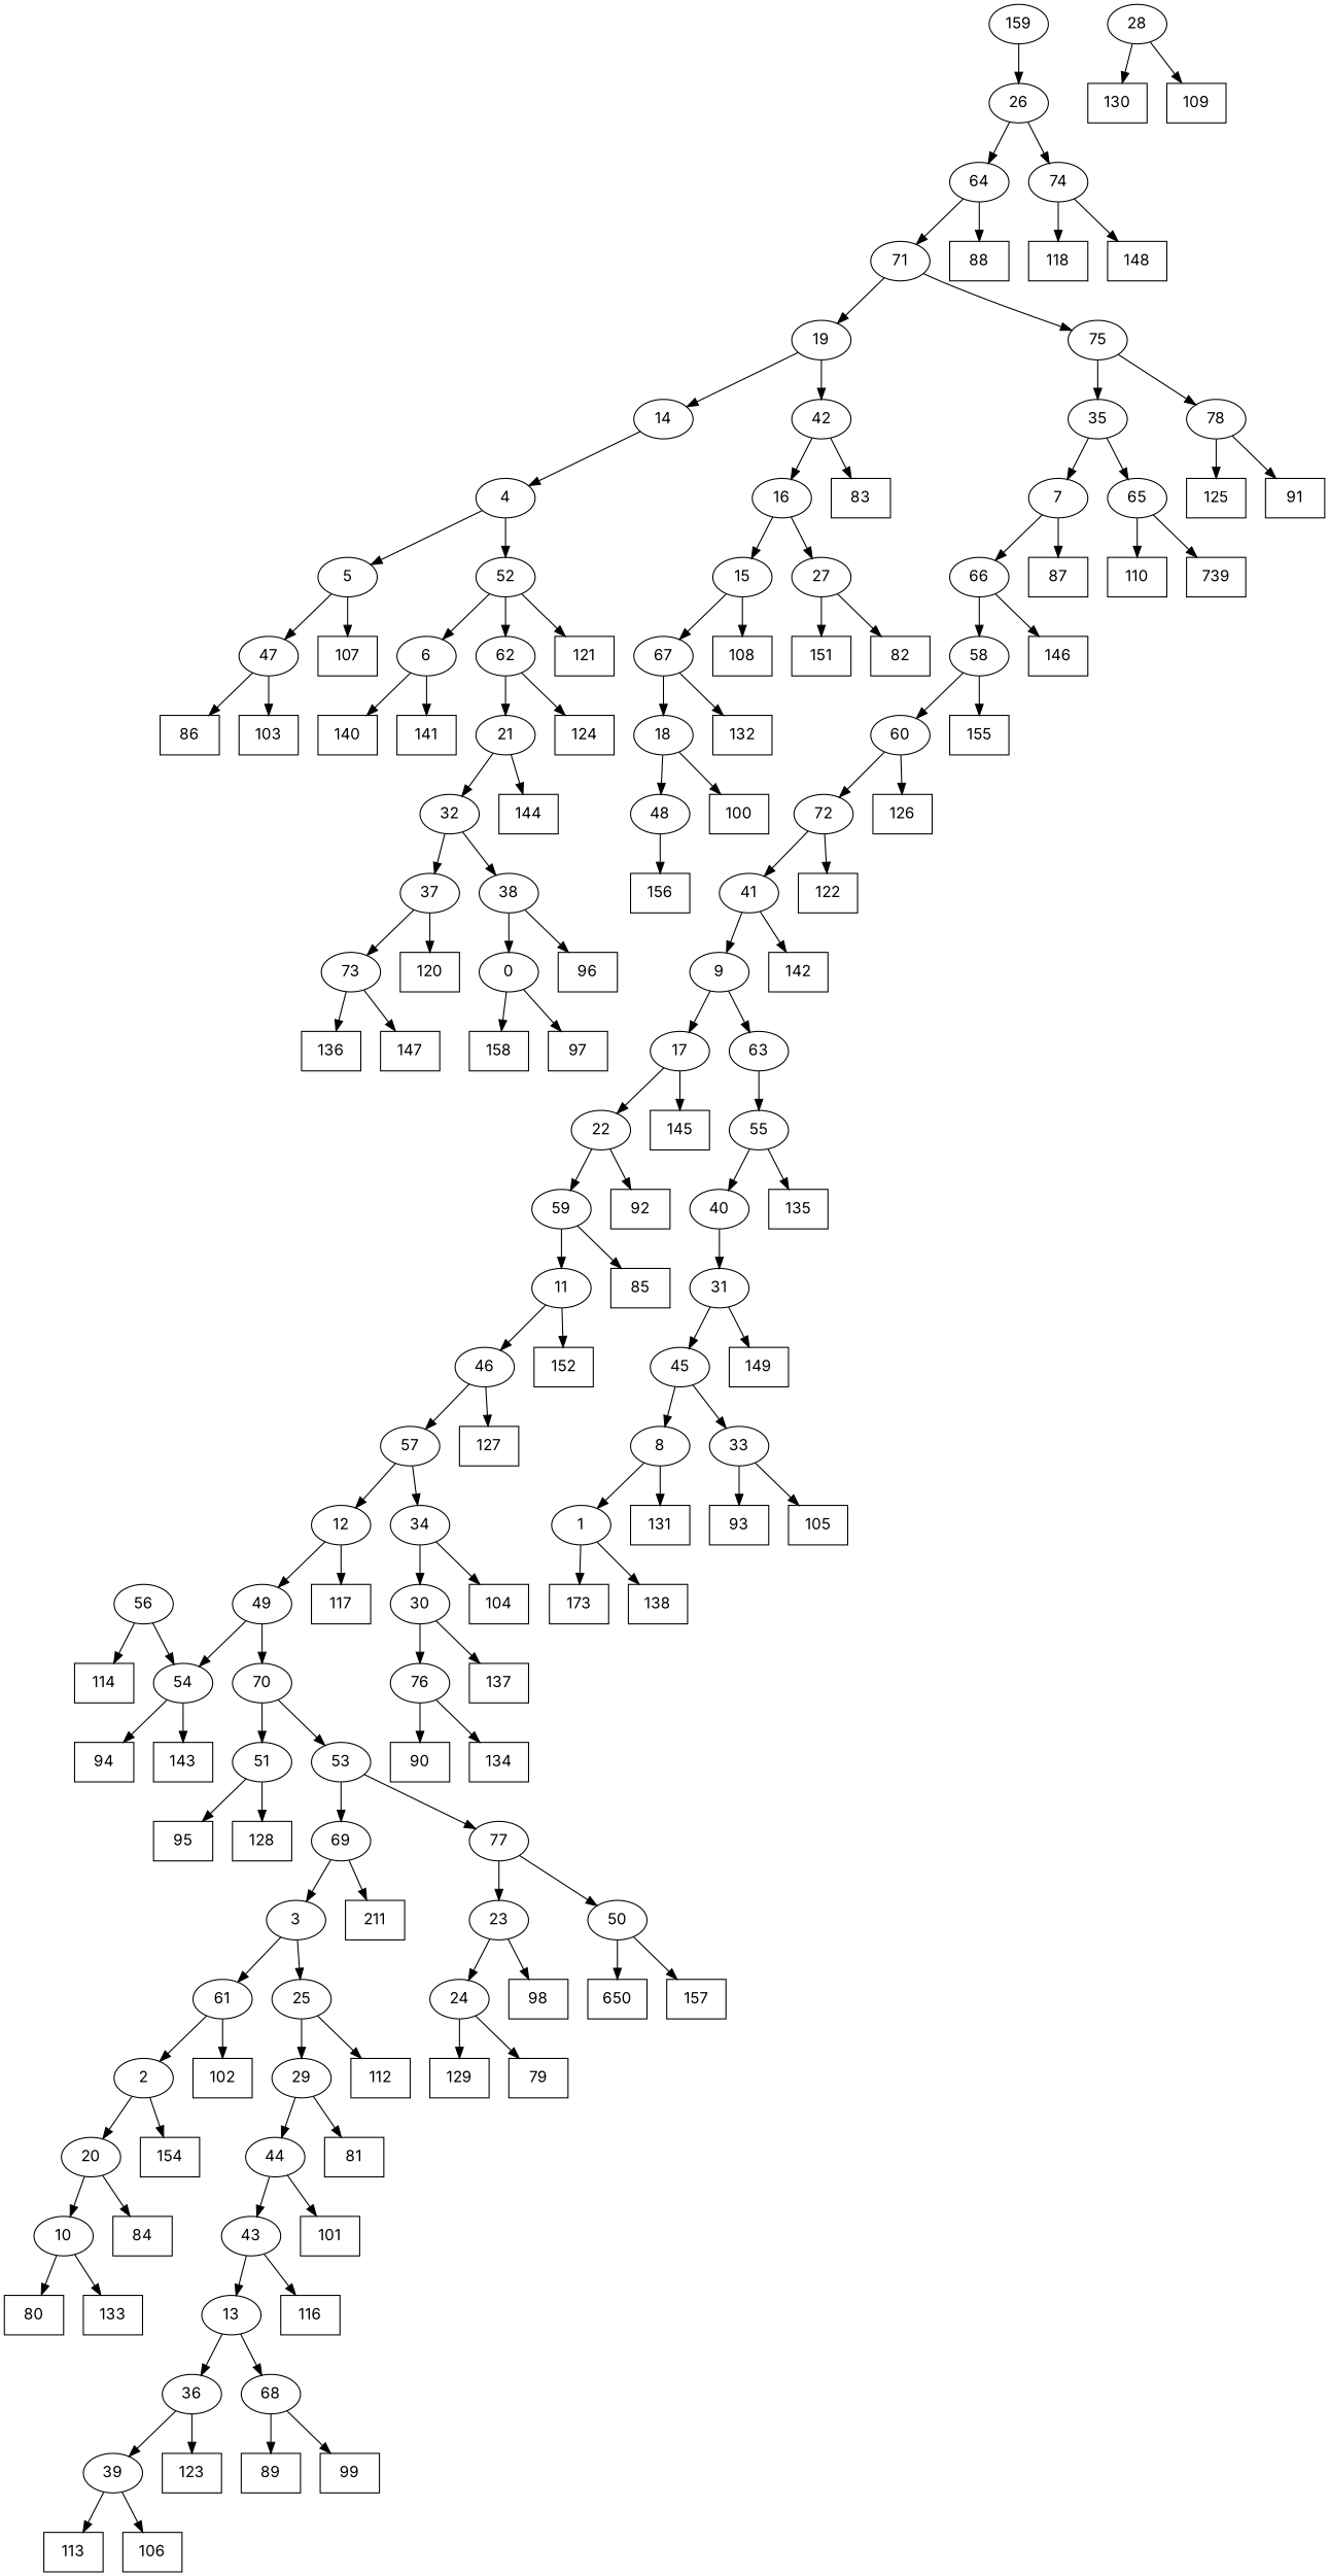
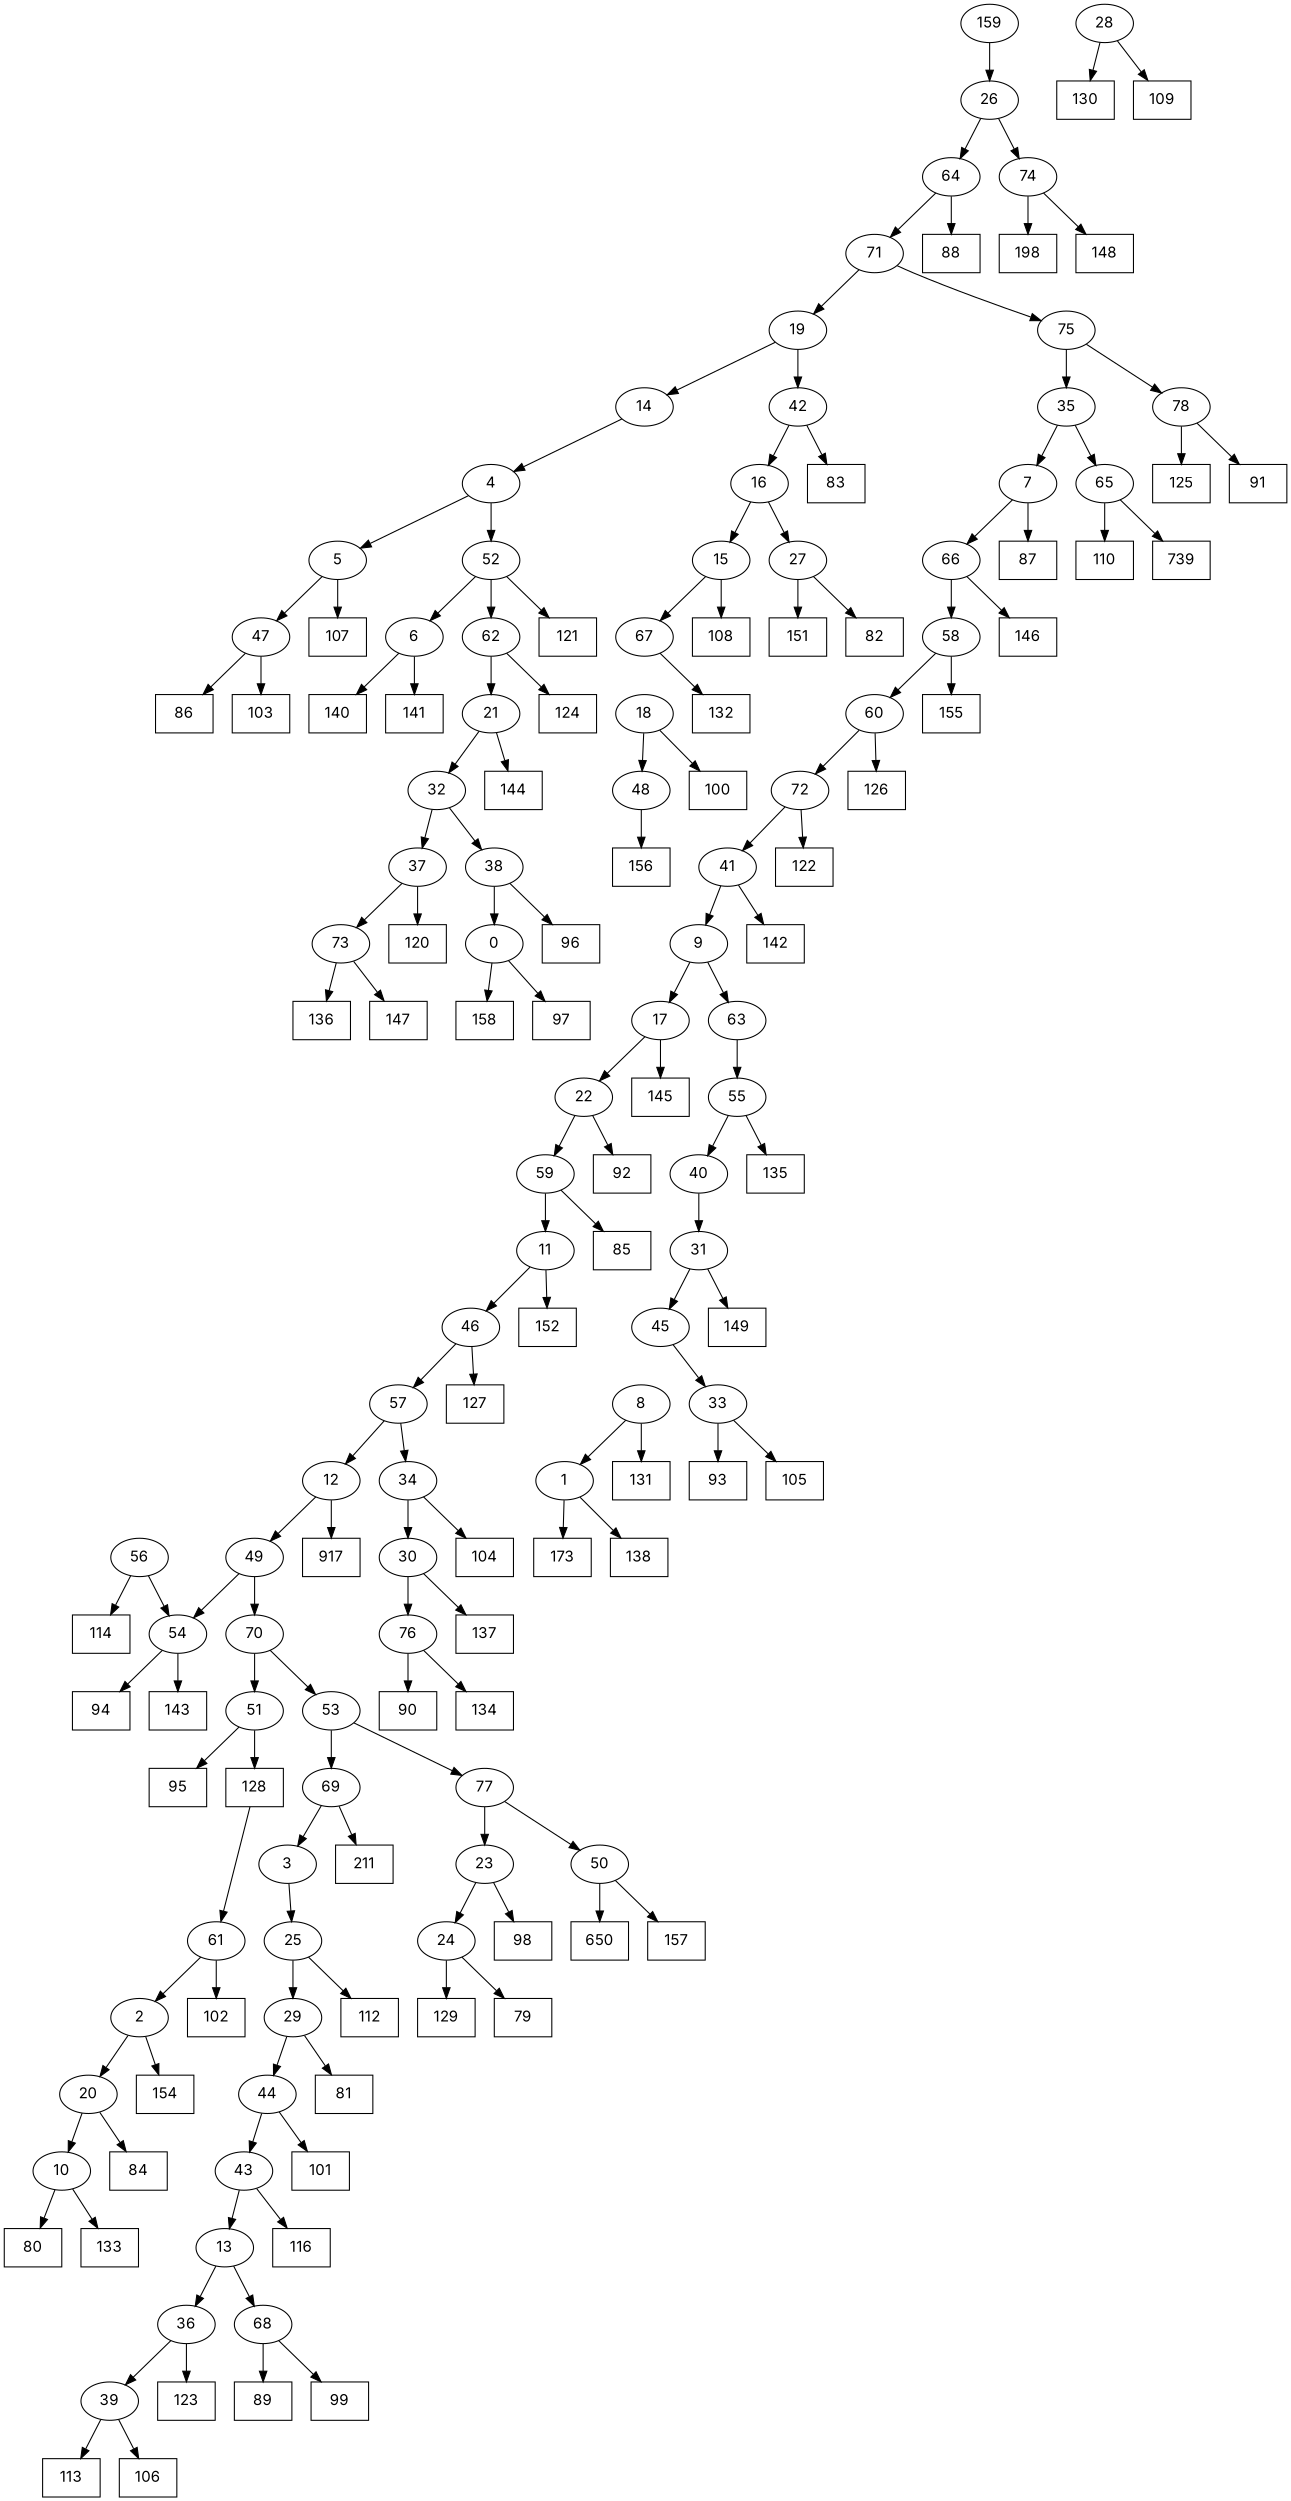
  digraph {
    fontname=Inter
    node [fontname=Inter]
    edge [fontname=Inter]
    n1 [label=0]
    n2 [label=158 shape=box]
    n3 [label=97 shape=box]
    n4 [label=1]
    n5 [label=173 shape=box]
    n6 [label=138 shape=box]
    n7 [label=2]
    n8 [label=20]
    n9 [label=154 shape=box]
    n10 [label=10]
    n11 [label=84 shape=box]
    n12 [label=3]
    n13 [label=25]
    n14 [label=61]
    n15 [label=29]
    n16 [label=112 shape=box]
    n17 [label=102 shape=box]
    n18 [label=4]
    n19 [label=5]
    n20 [label=52]
    n21 [label=47]
    n22 [label=107 shape=box]
    n23 [label=6]
    n24 [label=62]
    n25 [label=121 shape=box]
    n26 [label=86 shape=box]
    n27 [label=103 shape=box]
    n28 [label=140 shape=box]
    n29 [label=141 shape=box]
    n30 [label=7]
    n31 [label=66]
    n32 [label=87 shape=box]
    n33 [label=58]
    n34 [label=146 shape=box]
    n35 [label=8]
    n36 [label=131 shape=box]
    n37 [label=9]
    n38 [label=17]
    n39 [label=63]
    n40 [label=22]
    n41 [label=145 shape=box]
    n42 [label=55]
    n43 [label=80 shape=box]
    n44 [label=133 shape=box]
    n45 [label=11]
    n46 [label=46]
    n47 [label=152 shape=box]
    n48 [label=57]
    n49 [label=127 shape=box]
    n50 [label=12]
    n51 [label=49]
-   n52 [label=117 shape=box]
+   n52 [label=917 shape=box]
    n53 [label=70]
    n54 [label=54]
    n55 [label=13]
    n56 [label=36]
    n57 [label=68]
    n58 [label=39]
    n59 [label=123 shape=box]
    n60 [label=89 shape=box]
    n61 [label=99 shape=box]
    n62 [label=14]
    n63 [label=15]
    n64 [label=67]
    n65 [label=108 shape=box]
    n66 [label=18]
    n67 [label=132 shape=box]
    n68 [label=16]
    n69 [label=27]
    n70 [label=151 shape=box]
    n71 [label=82 shape=box]
    n72 [label=59]
    n73 [label=92 shape=box]
    n74 [label=48]
    n75 [label=100 shape=box]
    n76 [label=156 shape=box]
    n77 [label=19]
    n78 [label=42]
    n79 [label=83 shape=box]
    n80 [label=21]
    n81 [label=32]
    n82 [label=144 shape=box]
    n83 [label=37]
    n84 [label=38]
    n85 [label=85 shape=box]
    n86 [label=23]
    n87 [label=24]
    n88 [label=98 shape=box]
    n89 [label=129 shape=box]
    n90 [label=79 shape=box]
    n91 [label=44]
    n92 [label=81 shape=box]
    n93 [label=26]
    n94 [label=64]
    n95 [label=74]
    n96 [label=71]
    n97 [label=88 shape=box]
-   n98 [label=118 shape=box]
+   n98 [label=198 shape=box]
    n99 [label=148 shape=box]
    n100 [label=28]
    n101 [label=130 shape=box]
    n102 [label=109 shape=box]
    n103 [label=43]
    n104 [label=101 shape=box]
    n105 [label=30]
    n106 [label=76]
    n107 [label=137 shape=box]
    n108 [label=90 shape=box]
    n109 [label=134 shape=box]
    n110 [label=31]
    n111 [label=45]
    n112 [label=149 shape=box]
    n113 [label=33]
    n114 [label=73]
    n115 [label=120 shape=box]
    n116 [label=96 shape=box]
    n117 [label=93 shape=box]
    n118 [label=105 shape=box]
    n119 [label=34]
    n120 [label=104 shape=box]
    n121 [label=35]
    n122 [label=65]
    n123 [label=110 shape=box]
    n124 [label=739 shape=box]
    n125 [label=113 shape=box]
    n126 [label=106 shape=box]
    n127 [label=136 shape=box]
    n128 [label=147 shape=box]
    n129 [label=40]
    n130 [label=41]
    n131 [label=142 shape=box]
    n132 [label=116 shape=box]
    n133 [label=56]
    n134 [label=114 shape=box]
    n135 [label=51]
    n136 [label=53]
    n137 [label=50]
    n138 [label=650 shape=box]
    n139 [label=157 shape=box]
    n140 [label=95 shape=box]
    n141 [label=128 shape=box]
    n142 [label=124 shape=box]
    n143 [label=69]
    n144 [label=77]
    n145 [label=211 shape=box]
    n146 [label=94 shape=box]
    n147 [label=143 shape=box]
    n148 [label=135 shape=box]
    n149 [label=60]
    n150 [label=155 shape=box]
    n151 [label=72]
    n152 [label=126 shape=box]
    n153 [label=122 shape=box]
    n154 [label=75]
    n155 [label=78]
    n156 [label=125 shape=box]
    n157 [label=91 shape=box]
    n158 [label=159]
    n1 -> n2
    n1 -> n3
    n4 -> n5
    n4 -> n6
    n7 -> n8
    n7 -> n9
    n8 -> n10
    n8 -> n11
    n10 -> n43
    n10 -> n44
    n12 -> n13
-   n12 -> n14
+   n141 -> n14
    n13 -> n15
    n13 -> n16
    n14 -> n7
    n14 -> n17
    n15 -> n91
    n15 -> n92
    n18 -> n19
    n18 -> n20
    n19 -> n21
    n19 -> n22
    n20 -> n23
    n20 -> n24
    n20 -> n25
    n21 -> n26
    n21 -> n27
    n23 -> n28
    n23 -> n29
    n24 -> n80
    n24 -> n142
    n30 -> n31
    n30 -> n32
    n31 -> n33
    n31 -> n34
    n33 -> n149
    n33 -> n150
    n35 -> n4
    n35 -> n36
    n37 -> n38
    n37 -> n39
    n38 -> n40
    n38 -> n41
    n39 -> n42
    n40 -> n72
    n40 -> n73
    n42 -> n129
    n42 -> n148
    n45 -> n46
    n45 -> n47
    n46 -> n48
    n46 -> n49
    n48 -> n50
    n48 -> n119
    n50 -> n51
    n50 -> n52
    n51 -> n53
    n51 -> n54
    n53 -> n135
    n53 -> n136
    n54 -> n146
    n54 -> n147
    n55 -> n56
    n55 -> n57
    n56 -> n58
    n56 -> n59
    n57 -> n60
    n57 -> n61
    n58 -> n125
    n58 -> n126
    n62 -> n18
    n63 -> n64
    n63 -> n65
-   n64 -> n66
    n64 -> n67
    n66 -> n74
    n66 -> n75
    n68 -> n63
    n68 -> n69
    n69 -> n70
    n69 -> n71
    n72 -> n45
    n72 -> n85
    n74 -> n76
    n77 -> n62
    n77 -> n78
    n78 -> n68
    n78 -> n79
    n80 -> n81
    n80 -> n82
    n81 -> n83
    n81 -> n84
    n83 -> n114
    n83 -> n115
    n84 -> n1
    n84 -> n116
    n86 -> n87
    n86 -> n88
    n87 -> n89
    n87 -> n90
    n91 -> n103
    n91 -> n104
    n93 -> n94
    n93 -> n95
    n94 -> n96
    n94 -> n97
    n95 -> n98
    n95 -> n99
    n96 -> n77
    n96 -> n154
    n100 -> n101
    n100 -> n102
    n103 -> n55
    n103 -> n132
    n105 -> n106
    n105 -> n107
    n106 -> n108
    n106 -> n109
    n110 -> n111
    n110 -> n112
-   n111 -> n35
    n111 -> n113
    n113 -> n117
    n113 -> n118
    n114 -> n127
    n114 -> n128
    n119 -> n105
    n119 -> n120
    n121 -> n30
    n121 -> n122
    n122 -> n123
    n122 -> n124
    n129 -> n110
    n130 -> n37
    n130 -> n131
    n133 -> n54
    n133 -> n134
    n135 -> n140
    n135 -> n141
    n136 -> n143
    n136 -> n144
    n137 -> n138
    n137 -> n139
    n143 -> n12
    n143 -> n145
    n144 -> n86
    n144 -> n137
    n149 -> n151
    n149 -> n152
    n151 -> n130
    n151 -> n153
    n154 -> n121
    n154 -> n155
    n155 -> n156
    n155 -> n157
    n158 -> n93
  }
